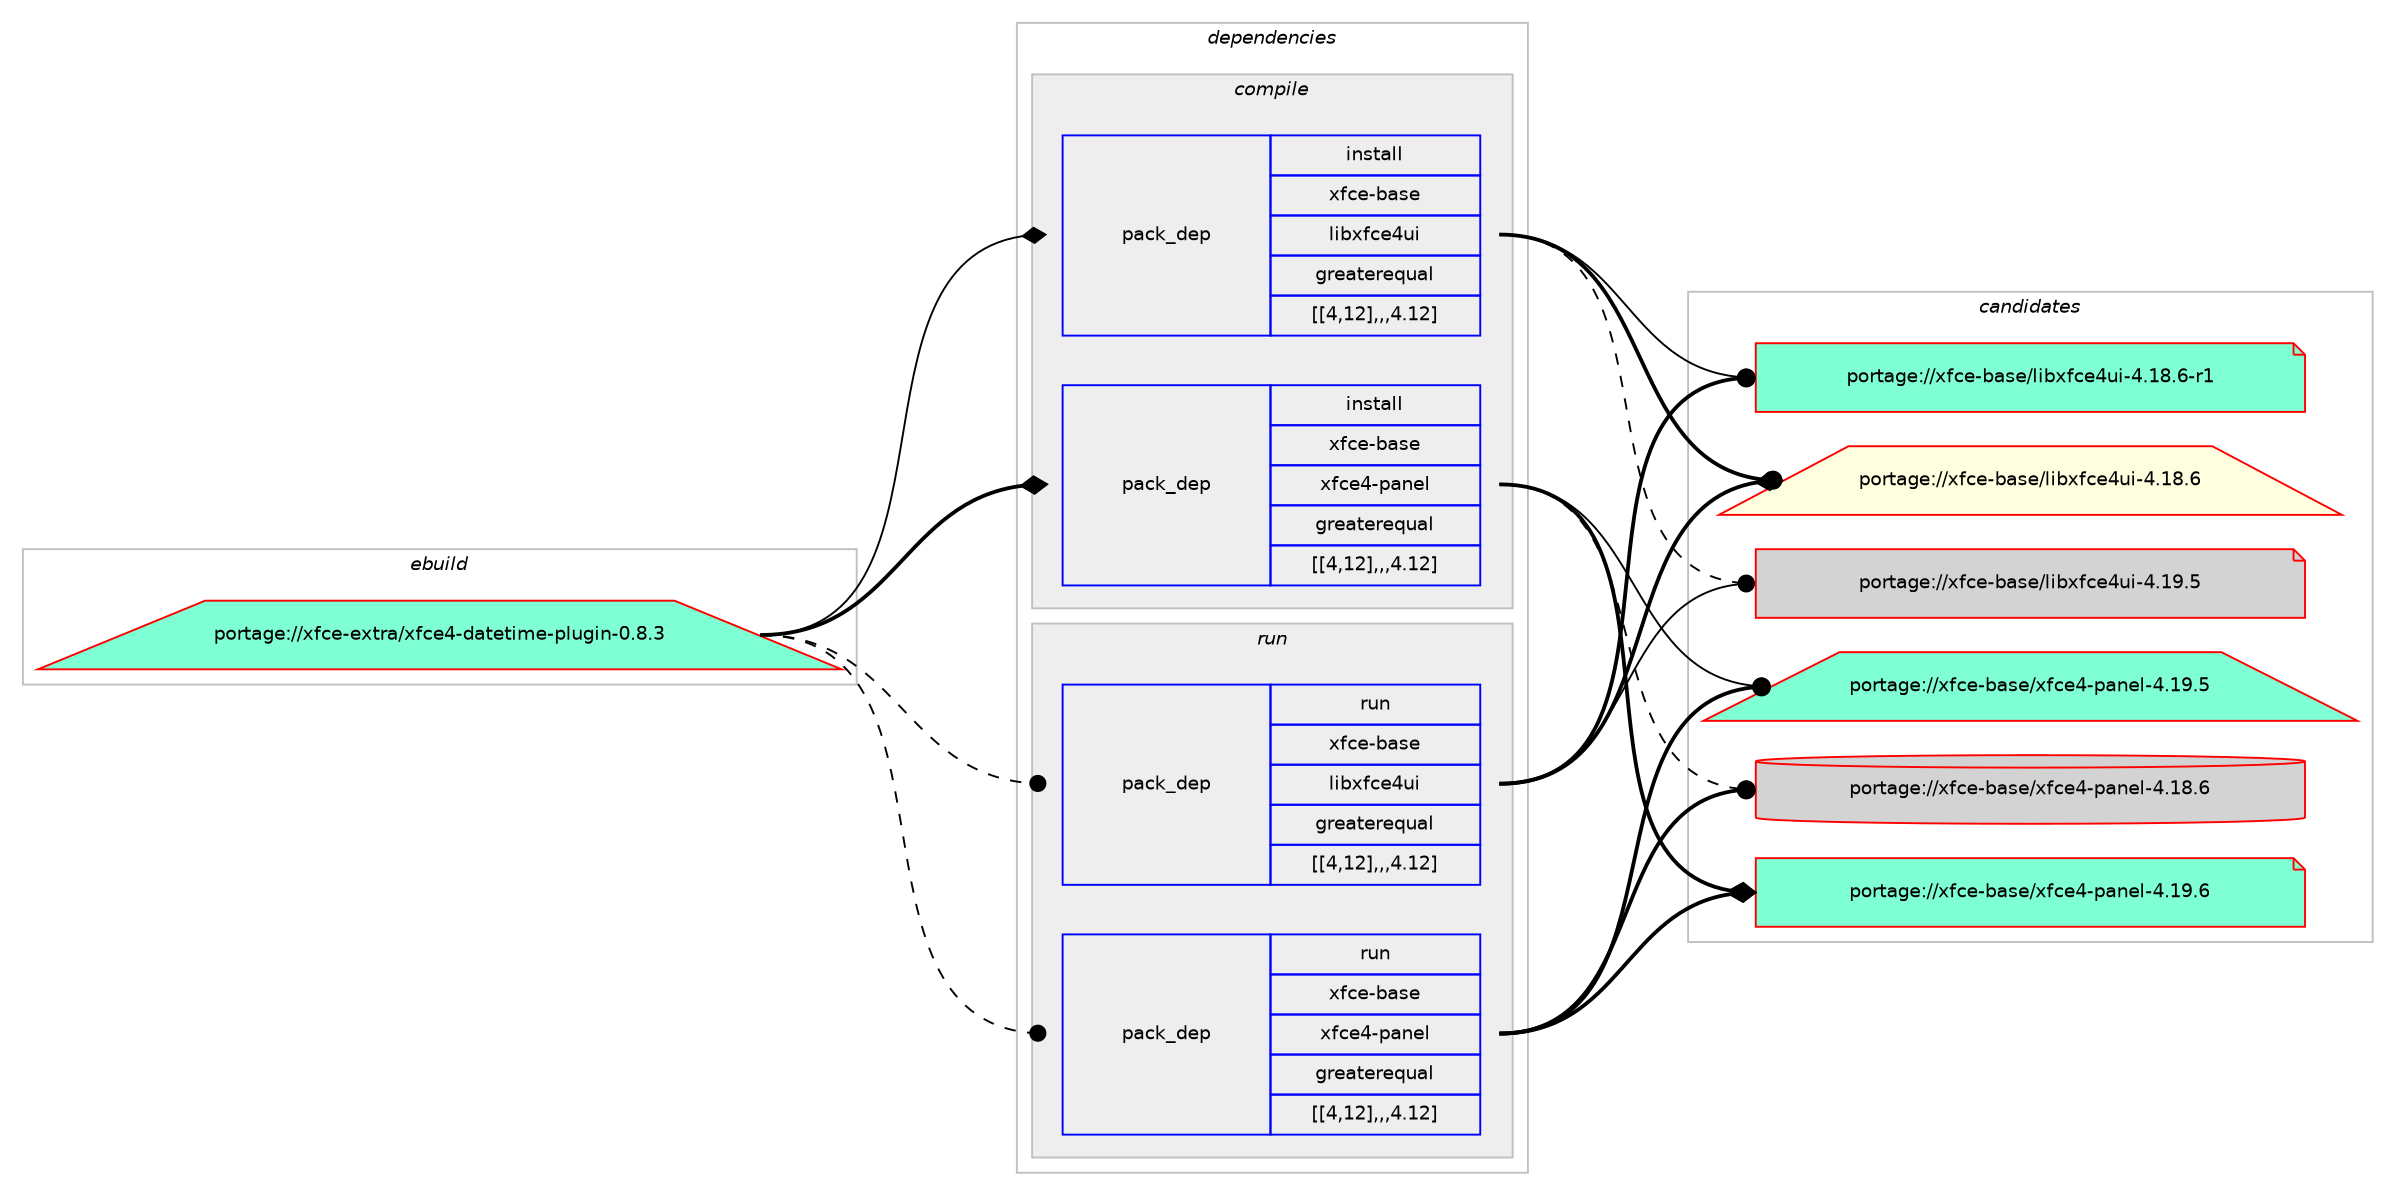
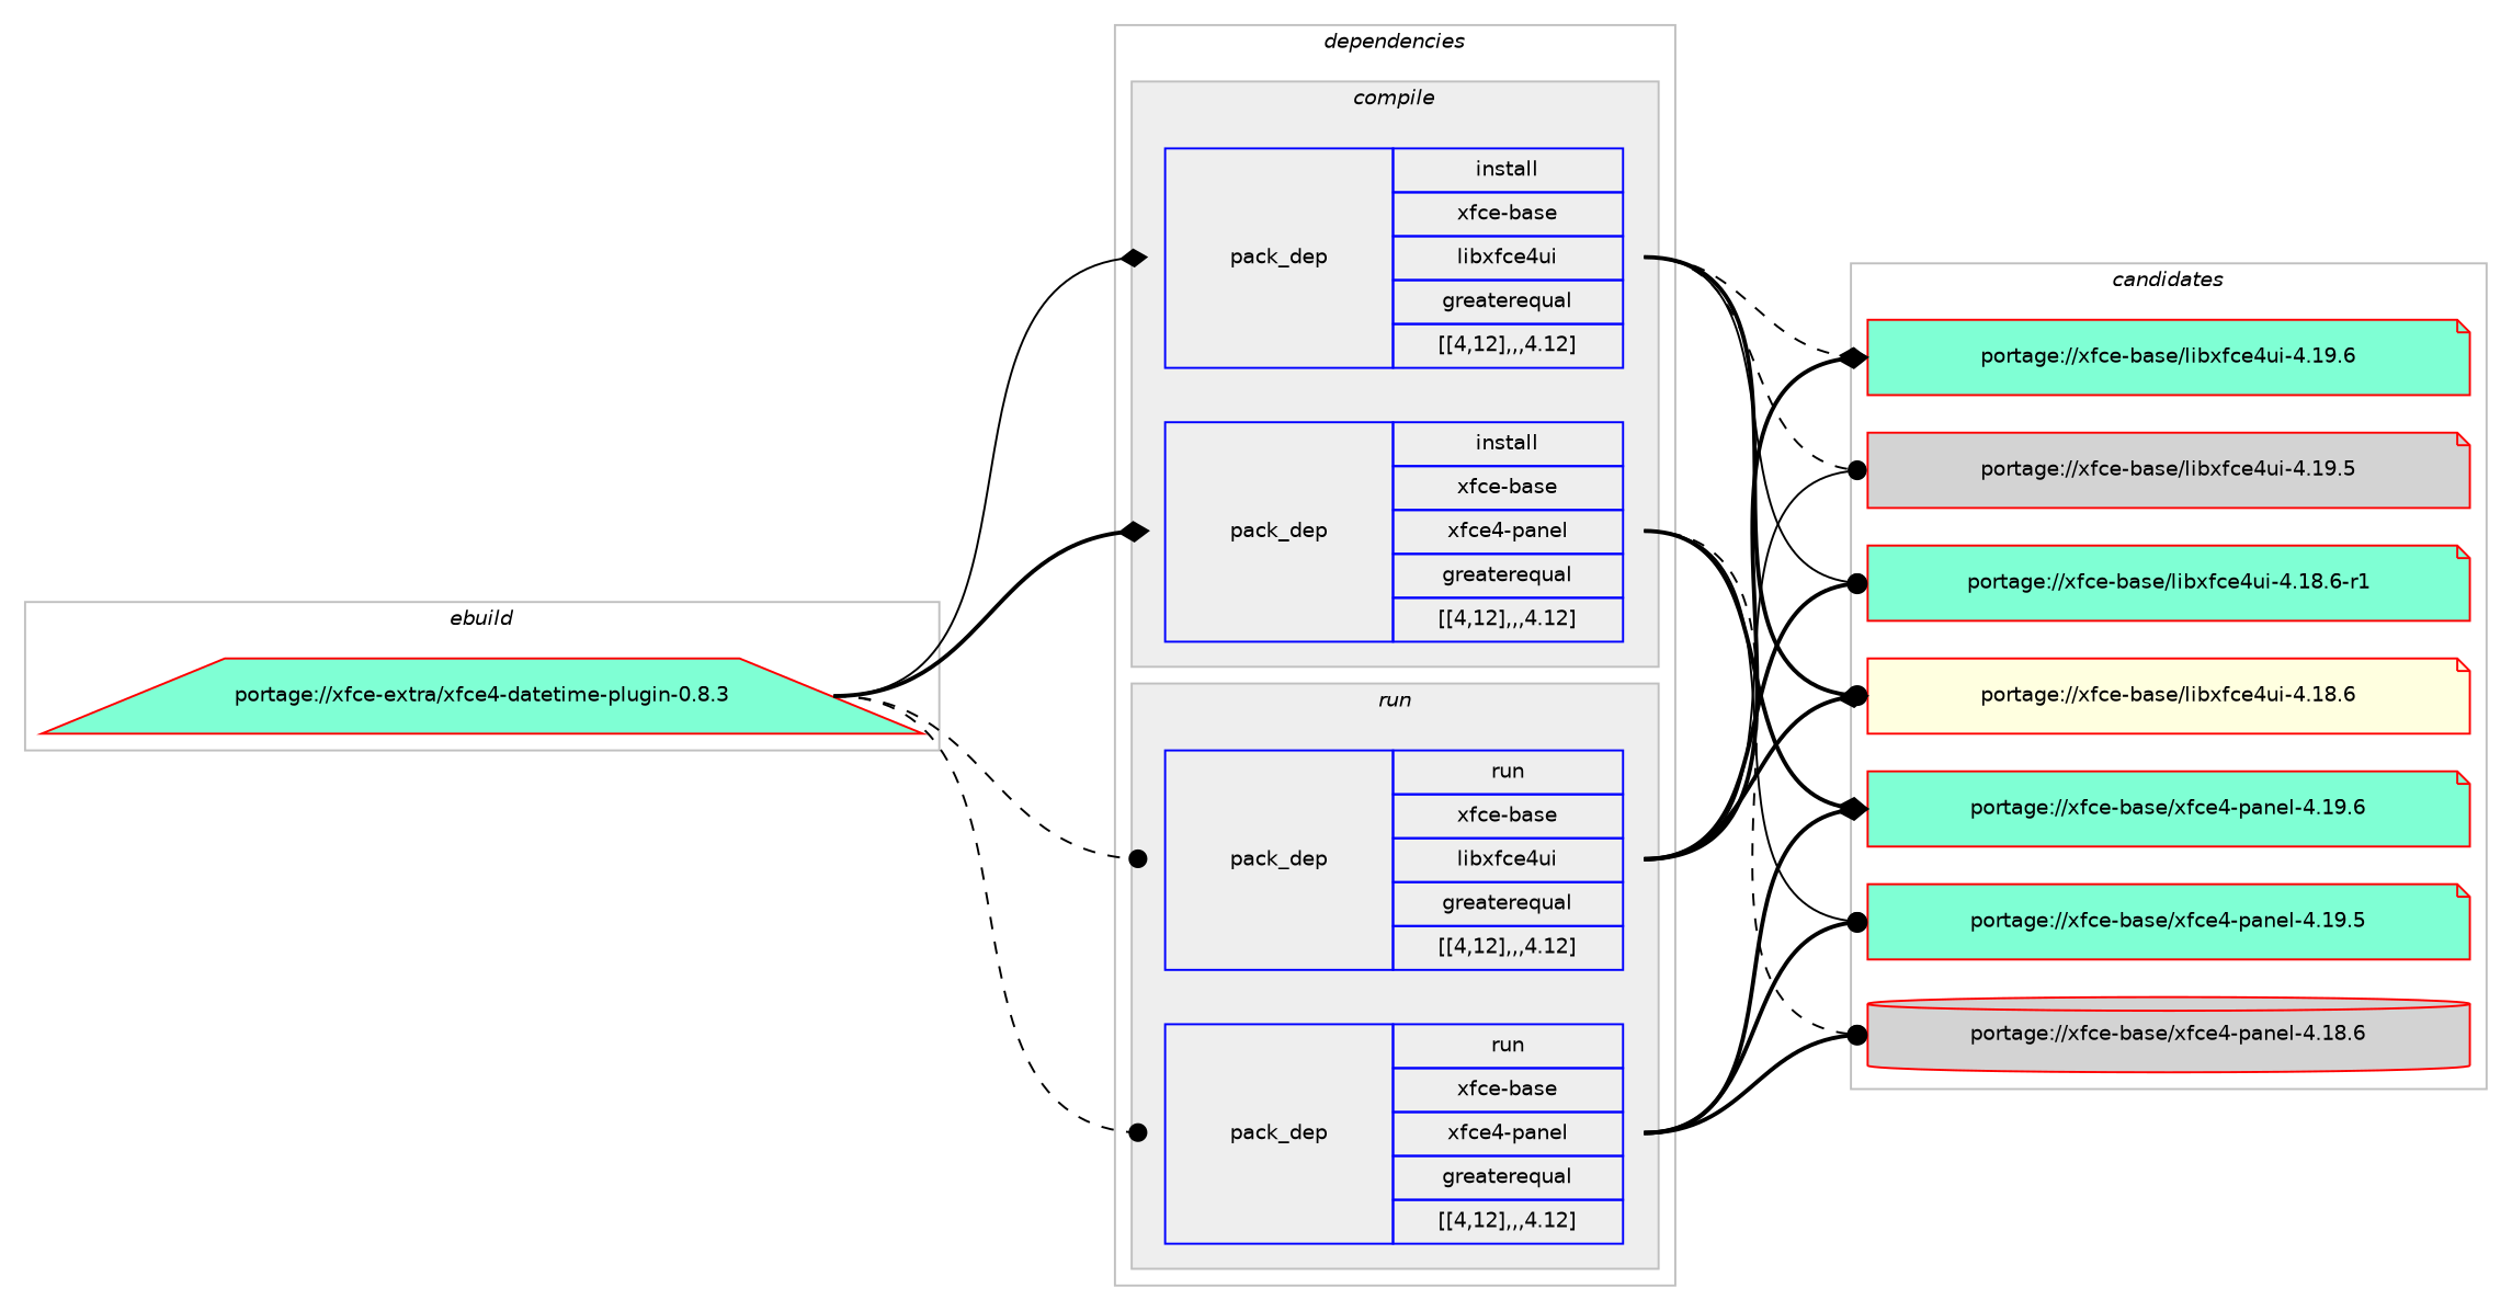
  digraph {
    compound=true
    concentrate=true
    fontname=Helvetica
    fontsize=10
    newrank=true
    rankdir=LR
    ranksep=1.5
    node [color=red fillcolor=aquamarine fontname=Helvetica fontsize=10 shape=none style=filled]
    edge [arrowhead=dot headport=w style=bold tailport=e weight=100]
    n1 [label="portage://xfce-extra/xfce4-datetime-plugin-0.8.3" shape=trapezium width=4]
    n2 [color=blue label=<<TABLE BORDER="0" CELLBORDER="1" CELLSPACING="0" CELLPADDING="4" WIDTH="220"><TR><TD ROWSPAN="6" CELLPADDING="30">pack_dep</TD></TR><TR><TD WIDTH="110">install</TD></TR><TR><TD>xfce-base</TD></TR><TR><TD>libxfce4ui</TD></TR><TR><TD>greaterequal</TD></TR><TR><TD>[[4,12],,,4.12]</TD></TR></TABLE>> fillcolor="" style=""]
    n3 [color=blue label=<<TABLE BORDER="0" CELLBORDER="1" CELLSPACING="0" CELLPADDING="4" WIDTH="220"><TR><TD ROWSPAN="6" CELLPADDING="30">pack_dep</TD></TR><TR><TD WIDTH="110">install</TD></TR><TR><TD>xfce-base</TD></TR><TR><TD>xfce4-panel</TD></TR><TR><TD>greaterequal</TD></TR><TR><TD>[[4,12],,,4.12]</TD></TR></TABLE>> fillcolor="" style=""]
    n4 [color=blue label=<<TABLE BORDER="0" CELLBORDER="1" CELLSPACING="0" CELLPADDING="4" WIDTH="220"><TR><TD ROWSPAN="6" CELLPADDING="30">pack_dep</TD></TR><TR><TD WIDTH="110">run</TD></TR><TR><TD>xfce-base</TD></TR><TR><TD>libxfce4ui</TD></TR><TR><TD>greaterequal</TD></TR><TR><TD>[[4,12],,,4.12]</TD></TR></TABLE>> fillcolor="" style=""]
    n5 [color=blue label=<<TABLE BORDER="0" CELLBORDER="1" CELLSPACING="0" CELLPADDING="4" WIDTH="220"><TR><TD ROWSPAN="6" CELLPADDING="30">pack_dep</TD></TR><TR><TD WIDTH="110">run</TD></TR><TR><TD>xfce-base</TD></TR><TR><TD>xfce4-panel</TD></TR><TR><TD>greaterequal</TD></TR><TR><TD>[[4,12],,,4.12]</TD></TR></TABLE>> fillcolor="" style=""]
+   n6 [label="portage://xfce-base/libxfce4ui-4.19.6" shape=note width=4]
    n7 [fillcolor=lightgrey label="portage://xfce-base/libxfce4ui-4.19.5" shape=note width=4]
    n8 [label="portage://xfce-base/libxfce4ui-4.18.6-r1" shape=note width=4]
-   n9 [fillcolor=lightyellow label="portage://xfce-base/libxfce4ui-4.18.6" shape=trapezium width=4]
+   n9 [fillcolor=lightyellow label="portage://xfce-base/libxfce4ui-4.18.6" shape=note width=4]
    n10 [label="portage://xfce-base/xfce4-panel-4.19.6" shape=note width=4]
-   n11 [label="portage://xfce-base/xfce4-panel-4.19.5" shape=trapezium width=4]
+   n11 [label="portage://xfce-base/xfce4-panel-4.19.5" shape=note width=4]
    n12 [fillcolor=lightgrey label="portage://xfce-base/xfce4-panel-4.18.6" shape=cylinder width=4]
    subgraph cluster_1 {
      color=gray
      label=<<i>dependencies</i>>
      subgraph cluster_2 {
        color=gray
        fillcolor="#eeeeee"
        label=<<i>compile</i>>
        style=filled
        subgraph sub_3 {
          color=gray
          fillcolor="#eeeeee"
          label=<<i>compile</i>>
          style=filled
          n2
        }
        subgraph sub_4 {
          color=gray
          fillcolor="#eeeeee"
          label=<<i>compile</i>>
          style=filled
          n3
        }
      }
      subgraph cluster_5 {
        color=gray
        fillcolor="#eeeeee"
        label=<<i>compile and run</i>>
        style=filled
      }
      subgraph cluster_6 {
        color=gray
        fillcolor="#eeeeee"
        label=<<i>run</i>>
        style=filled
        subgraph sub_7 {
          color=gray
          fillcolor="#eeeeee"
          label=<<i>run</i>>
          style=filled
          n4
        }
        subgraph sub_8 {
          color=gray
          fillcolor="#eeeeee"
          label=<<i>run</i>>
          style=filled
          n5
        }
      }
    }
    subgraph cluster_9 {
      color=gray
      label=<<i>ebuild</i>>
      n1
    }
    subgraph cluster_10 {
      color=gray
      label=<<i>candidates</i>>
      rank=same
      subgraph sub_11 {
        color=black
        label=<<i>candidates</i>>
        nodesep=1
        rank=same
+       n6
        n7
        n8
        n9
      }
      subgraph sub_12 {
        color=black
        label=<<i>candidates</i>>
        nodesep=1
        rank=same
        n10
        n11
        n12
      }
      subgraph sub_13 {
        color=black
        label=<<i>candidates</i>>
        nodesep=1
        rank=same
+       n6
        n7
        n8
        n9
      }
      subgraph sub_14 {
        color=black
        label=<<i>candidates</i>>
        nodesep=1
        rank=same
        n10
        n11
        n12
      }
    }
    n1 -> n2 [arrowhead=diamond style=solid weight=20]
    n1 -> n3 [arrowhead=diamond weight=20]
    n1 -> n4 [style=dashed weight=20]
    n1 -> n5 [style=dashed weight=20]
+   n2 -> n6 [arrowhead=diamond style=dashed]
    n2 -> n7 [style=dashed]
    n2 -> n8 [style=solid]
    n2 -> n9
    n3 -> n10 [arrowhead=diamond]
    n3 -> n11 [style=solid]
    n3 -> n12 [style=dashed]
+   n4 -> n6 [arrowhead=diamond]
    n4 -> n7 [style=solid]
    n4 -> n8
    n4 -> n9 [arrowhead=diamond]
    n5 -> n10 [arrowhead=diamond]
    n5 -> n11
    n5 -> n12
  }
